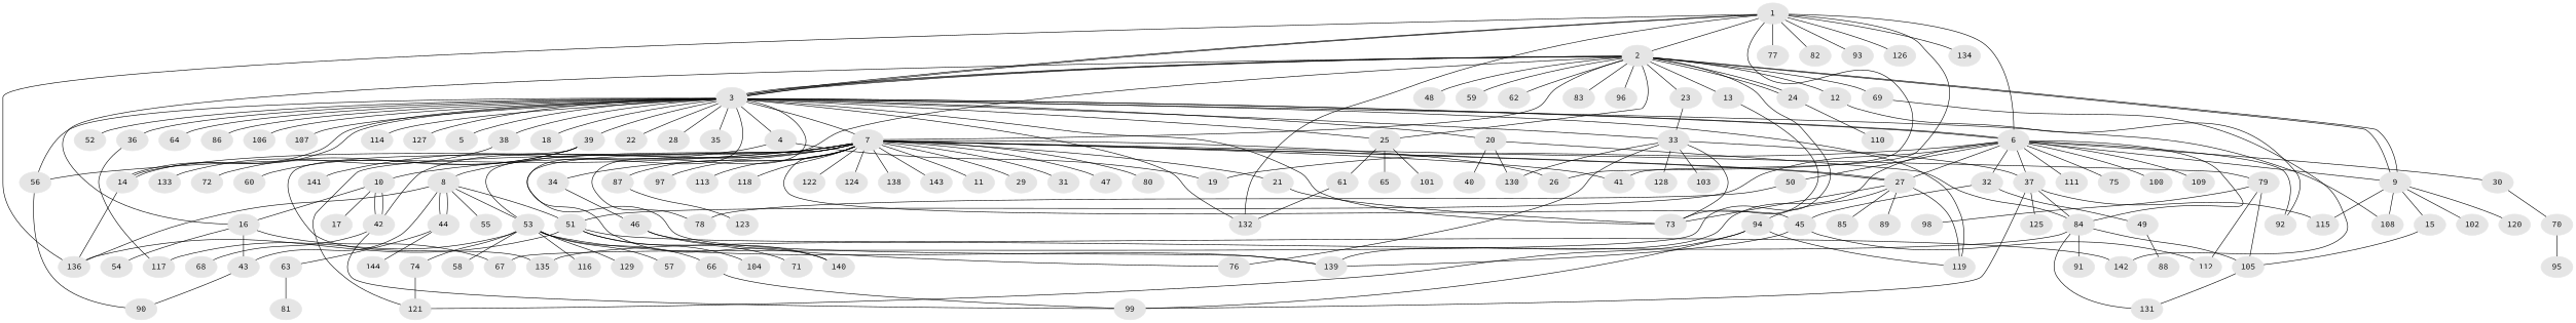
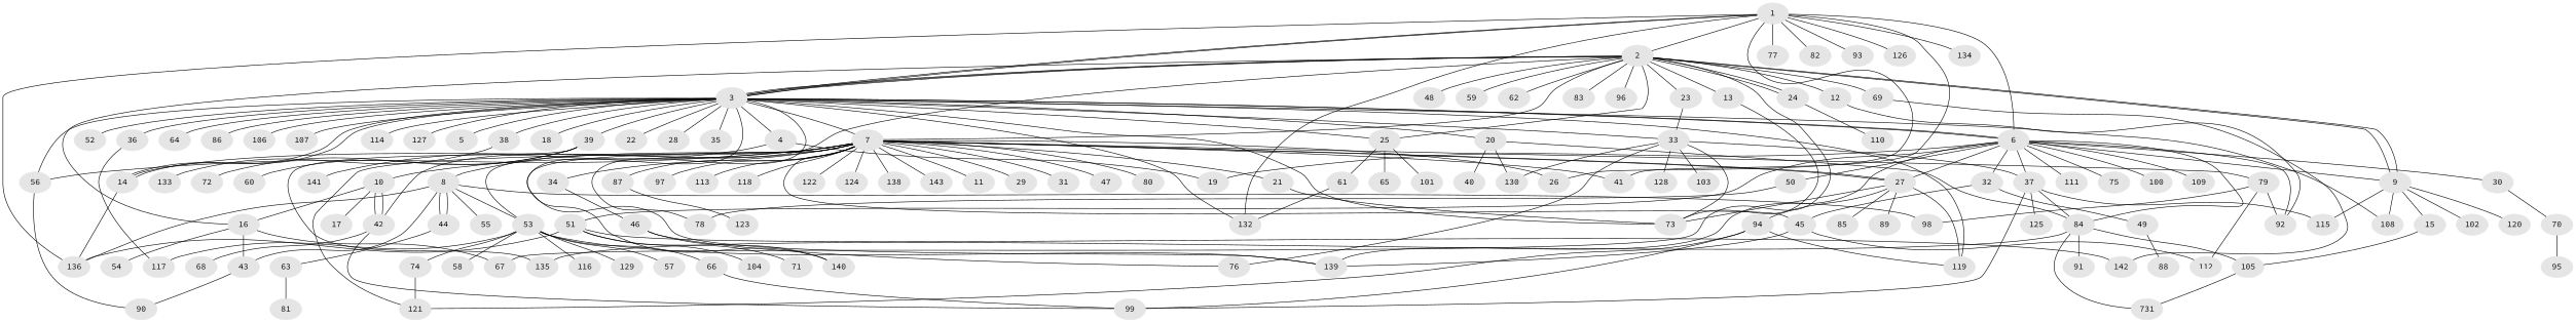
  graph {
    fontname="Source Code Pro"
    node [color=gray90 fontname="Source Code Pro" style=filled]
    edge [fontname="Source Code Pro"]
    1
    2
    3
    6
    26
    41
    77
    82
    93
    126
    132
    134
    136
    7
    9
    12
    13
    16
    23
    24
    25
    42
    48
    59
    62
    67
    69
    83
    96
    4
    5
    14
    18
    20
    22
    28
    33
    35
    36
    38
    39
    52
    56
    64
    73
    78
    86
    106
    107
    108
    114
    119
    127
    139
    19
    27
    30
    32
    37
    50
    51
    75
    84
    92
    100
    109
    111
    8
    10
    11
    21
    29
    31
    34
    45
    47
    53
    79
    80
    87
    97
    113
    118
    121
    122
    124
    138
    140
    143
    15
    102
    115
    120
    43
    54
    110
    61
    65
    101
    99
    68
    142
    141
    40
    130
    76
    103
    128
    117
    133
    60
    72
    135
    90
    85
    89
    94
    70
    49
    125
    71
    104
    105
    91
-   131
+   131 [label=731]
    44
    55
    17
    46
    112
    57
    58
    66
    74
    116
    129
    98
    123
    63
-   144
    95
    88
    81
    1 -- 2
    1 -- 3
    1 -- 3
    1 -- 6
    1 -- 26
    1 -- 41
    1 -- 77
    1 -- 82
    1 -- 93
    1 -- 126
    1 -- 132
    1 -- 134
    1 -- 136
    2 -- 3
    2 -- 3
    2 -- 3
    2 -- 7
    2 -- 9
    2 -- 9
    2 -- 12
    2 -- 13
    2 -- 16
    2 -- 23
    2 -- 24
    2 -- 24
    2 -- 25
    2 -- 42
    2 -- 48
    2 -- 59
    2 -- 62
    2 -- 67
    2 -- 69
    2 -- 83
    2 -- 96
    3 -- 6
    3 -- 6
    3 -- 132
    3 -- 7
    3 -- 25
    3 -- 4
    3 -- 5
    3 -- 14
    3 -- 14
    3 -- 18
    3 -- 20
    3 -- 22
    3 -- 28
    3 -- 33
    3 -- 35
    3 -- 36
    3 -- 38
    3 -- 39
    3 -- 52
    3 -- 56
    3 -- 64
    3 -- 73
    3 -- 78
    3 -- 86
    3 -- 106
    3 -- 107
    3 -- 108
    3 -- 114
    3 -- 119
    3 -- 127
    3 -- 139
    6 -- 9
    6 -- 139
    6 -- 19
    6 -- 27
    6 -- 30
    6 -- 32
    6 -- 37
    6 -- 50
    6 -- 51
    6 -- 75
    6 -- 84
    6 -- 92
    6 -- 100
    6 -- 109
    6 -- 111
    7 -- 26
    7 -- 41
    7 -- 14
    7 -- 56
    7 -- 27
    7 -- 27
    7 -- 8
    7 -- 10
    7 -- 11
    7 -- 21
    7 -- 29
    7 -- 31
    7 -- 34
    7 -- 45
    7 -- 47
    7 -- 53
    7 -- 79
    7 -- 80
    7 -- 87
    7 -- 97
    7 -- 113
    7 -- 118
    7 -- 121
    7 -- 122
    7 -- 124
    7 -- 138
    7 -- 140
    7 -- 143
    9 -- 108
    9 -- 15
    9 -- 102
    9 -- 115
    9 -- 120
    12 -- 92
    13 -- 73
    16 -- 67
    16 -- 43
    16 -- 54
    23 -- 33
    24 -- 110
    25 -- 61
    25 -- 65
    25 -- 101
    42 -- 99
    42 -- 68
    69 -- 142
    4 -- 19
    4 -- 141
    14 -- 136
    20 -- 84
    20 -- 40
    20 -- 130
    33 -- 73
    33 -- 37
    33 -- 130
    33 -- 76
    33 -- 103
    33 -- 128
    36 -- 117
    38 -- 133
    39 -- 60
    39 -- 72
    39 -- 135
    56 -- 90
    27 -- 73
    27 -- 119
    27 -- 85
    27 -- 89
    27 -- 94
    30 -- 70
    32 -- 45
    32 -- 49
    37 -- 84
    37 -- 115
    37 -- 99
    37 -- 125
    50 -- 78
    51 -- 136
    51 -- 142
    51 -- 71
    51 -- 104
    84 -- 135
    84 -- 105
    84 -- 91
    84 -- 131
    8 -- 136
-   8 -- 51
+   8 -- 98
    8 -- 53
    8 -- 43
    8 -- 44
    8 -- 44
    8 -- 55
    10 -- 16
    10 -- 42
    10 -- 42
    10 -- 17
    21 -- 73
    34 -- 46
    45 -- 139
    45 -- 112
    53 -- 139
    53 -- 117
    53 -- 57
    53 -- 58
    53 -- 66
    53 -- 74
    53 -- 116
    53 -- 129
-   79 -- 105
+   79 -- 92
    79 -- 112
    79 -- 98
    87 -- 123
    15 -- 105
    43 -- 90
    61 -- 132
    94 -- 119
    94 -- 121
    94 -- 99
    70 -- 95
    49 -- 88
    105 -- 131
    44 -- 63
-   44 -- 144
    46 -- 140
    46 -- 76
    66 -- 99
    74 -- 121
    63 -- 81
  }
